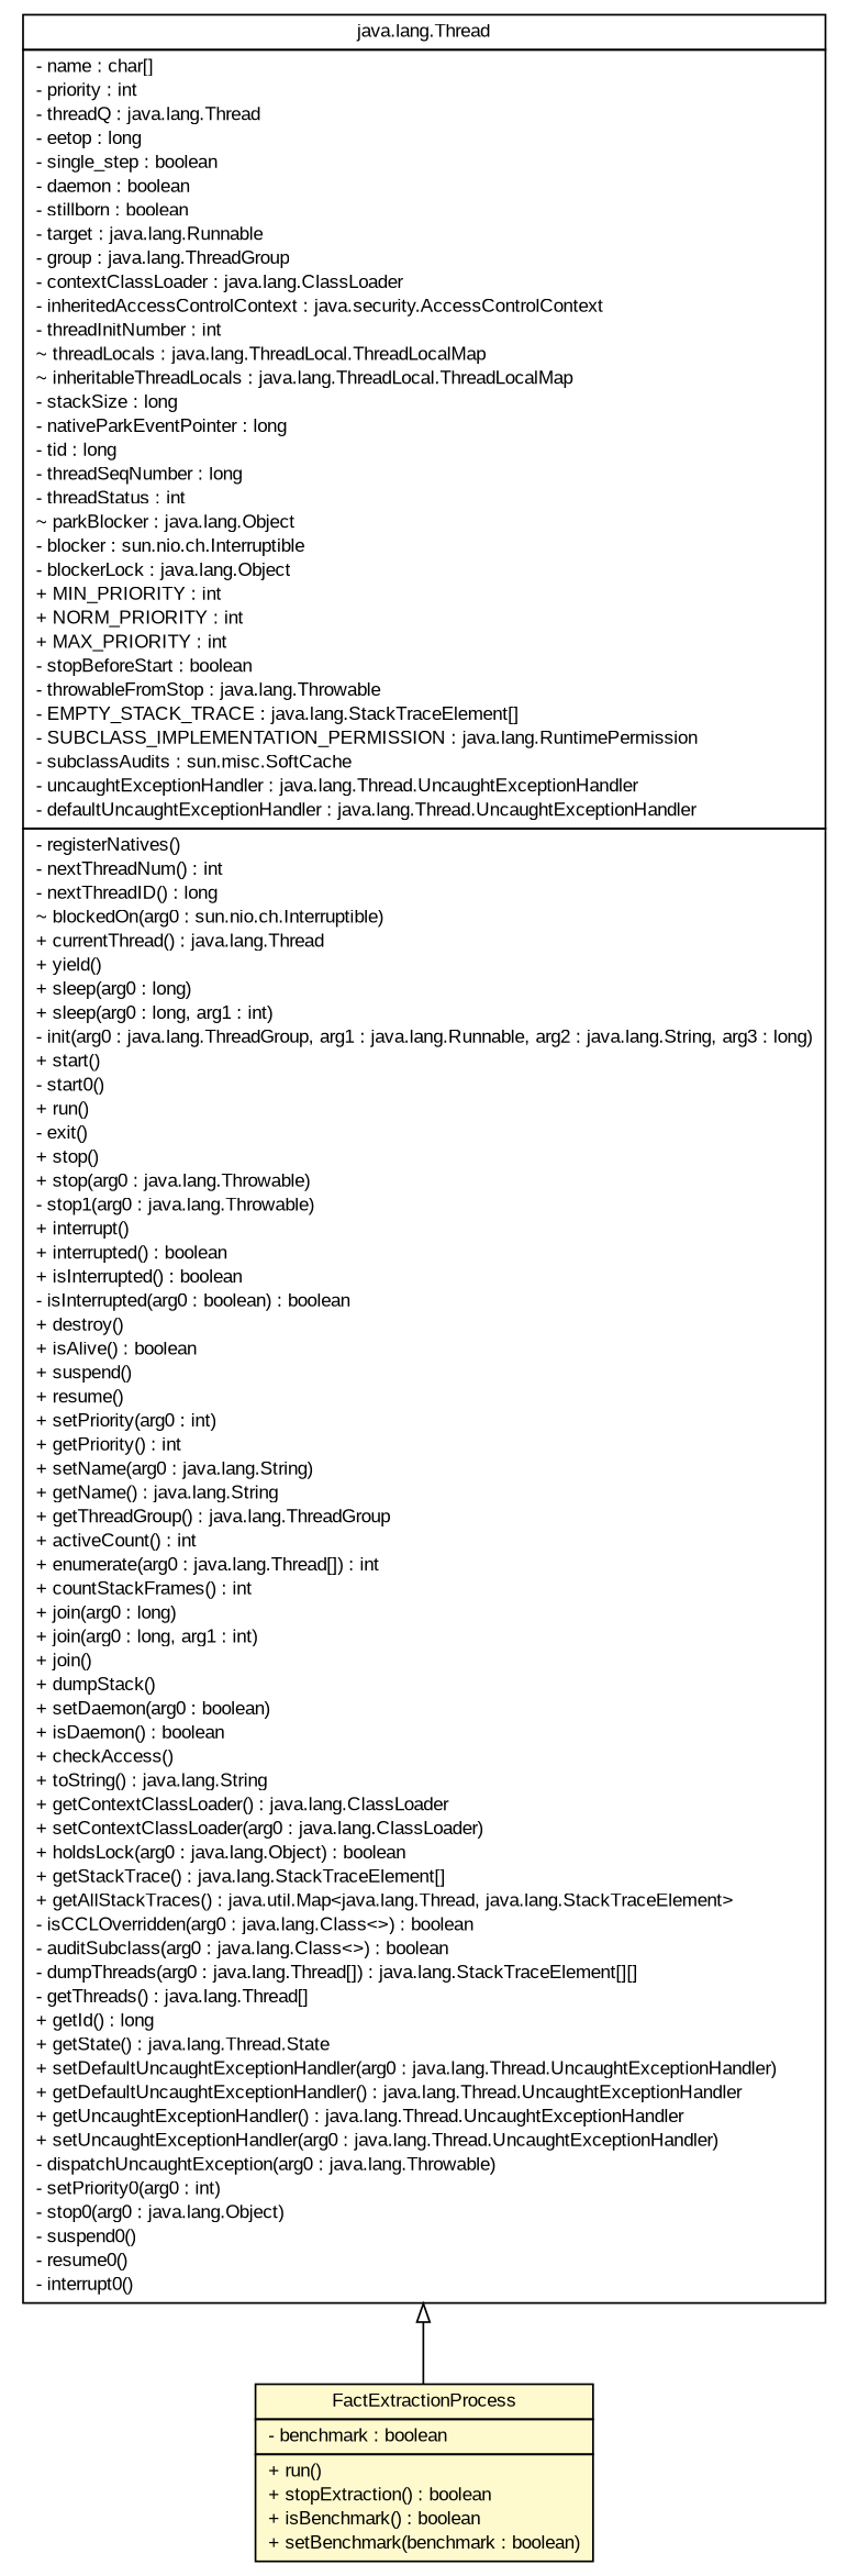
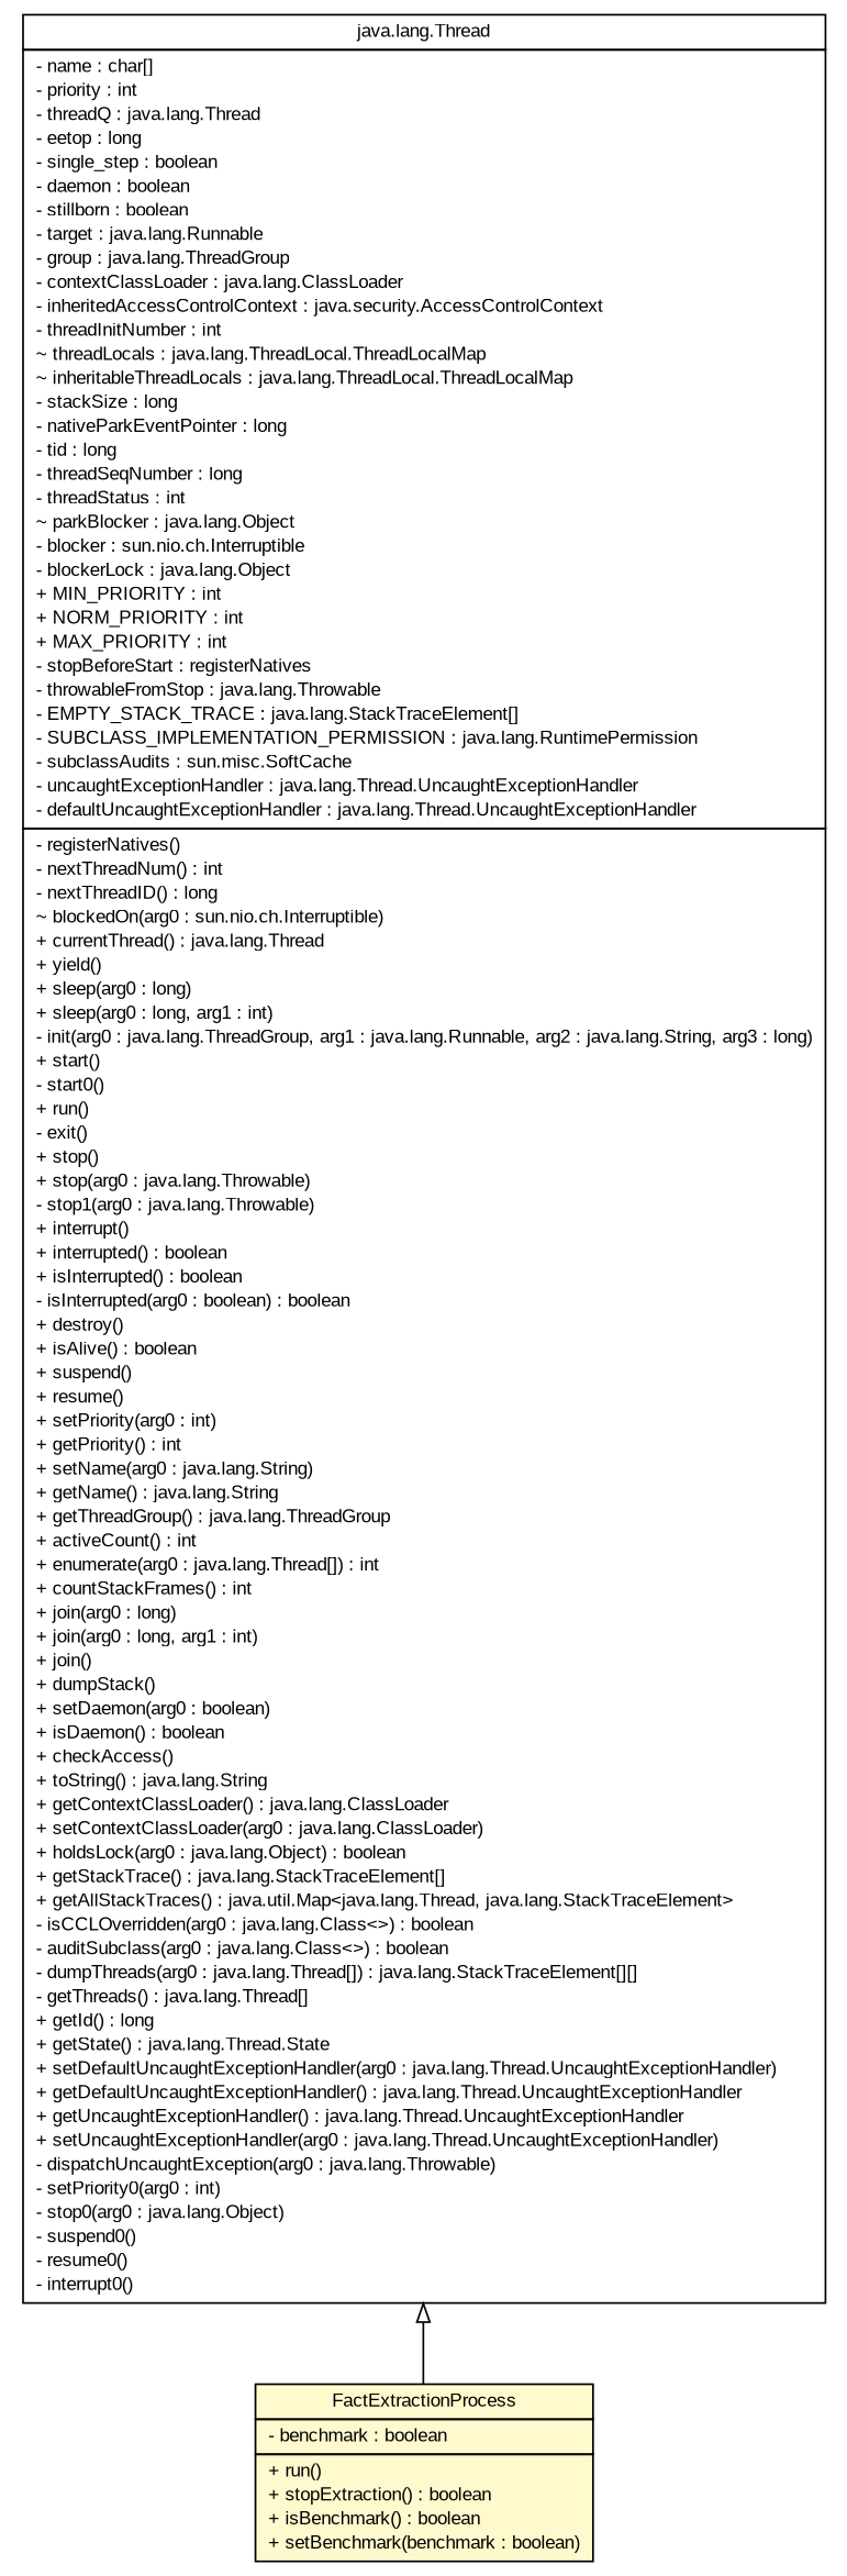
  digraph {
    nodesep=0.25
    ranksep=0.5
    node [fontcolor=black fontname=arial fontsize=10.0 shape=plaintext]
    n1 [label=<<table title="tud.iir.extraction.fact.FactExtractionProcess" border="0" cellborder="1" cellspacing="0" cellpadding="2" port="p" bgcolor="lemonChiffon" href="./FactExtractionProcess.html"> 		<tr><td><table border="0" cellspacing="0" cellpadding="1"> <tr><td align="center" balign="center"> FactExtractionProcess </td></tr> 		</table></td></tr> 		<tr><td><table border="0" cellspacing="0" cellpadding="1"> <tr><td align="left" balign="left"> - benchmark : boolean </td></tr> 		</table></td></tr> 		<tr><td><table border="0" cellspacing="0" cellpadding="1"> <tr><td align="left" balign="left"> + run() </td></tr> <tr><td align="left" balign="left"> + stopExtraction() : boolean </td></tr> <tr><td align="left" balign="left"> + isBenchmark() : boolean </td></tr> <tr><td align="left" balign="left"> + setBenchmark(benchmark : boolean) </td></tr> 		</table></td></tr> 		</table>>]
-   n2 [label=<<table title="java.lang.Thread" border="0" cellborder="1" cellspacing="0" cellpadding="2" port="p" href="http://java.sun.com/j2se/1.4.2/docs/api/java/lang/Thread.html"> 		<tr><td><table border="0" cellspacing="0" cellpadding="1"> <tr><td align="center" balign="center"> java.lang.Thread </td></tr> 		</table></td></tr> 		<tr><td><table border="0" cellspacing="0" cellpadding="1"> <tr><td align="left" balign="left"> - name : char[] </td></tr> <tr><td align="left" balign="left"> - priority : int </td></tr> <tr><td align="left" balign="left"> - threadQ : java.lang.Thread </td></tr> <tr><td align="left" balign="left"> - eetop : long </td></tr> <tr><td align="left" balign="left"> - single_step : boolean </td></tr> <tr><td align="left" balign="left"> - daemon : boolean </td></tr> <tr><td align="left" balign="left"> - stillborn : boolean </td></tr> <tr><td align="left" balign="left"> - target : java.lang.Runnable </td></tr> <tr><td align="left" balign="left"> - group : java.lang.ThreadGroup </td></tr> <tr><td align="left" balign="left"> - contextClassLoader : java.lang.ClassLoader </td></tr> <tr><td align="left" balign="left"> - inheritedAccessControlContext : java.security.AccessControlContext </td></tr> <tr><td align="left" balign="left"> - threadInitNumber : int </td></tr> <tr><td align="left" balign="left"> ~ threadLocals : java.lang.ThreadLocal.ThreadLocalMap </td></tr> <tr><td align="left" balign="left"> ~ inheritableThreadLocals : java.lang.ThreadLocal.ThreadLocalMap </td></tr> <tr><td align="left" balign="left"> - stackSize : long </td></tr> <tr><td align="left" balign="left"> - nativeParkEventPointer : long </td></tr> <tr><td align="left" balign="left"> - tid : long </td></tr> <tr><td align="left" balign="left"> - threadSeqNumber : long </td></tr> <tr><td align="left" balign="left"> - threadStatus : int </td></tr> <tr><td align="left" balign="left"> ~ parkBlocker : java.lang.Object </td></tr> <tr><td align="left" balign="left"> - blocker : sun.nio.ch.Interruptible </td></tr> <tr><td align="left" balign="left"> - blockerLock : java.lang.Object </td></tr> <tr><td align="left" balign="left"> + MIN_PRIORITY : int </td></tr> <tr><td align="left" balign="left"> + NORM_PRIORITY : int </td></tr> <tr><td align="left" balign="left"> + MAX_PRIORITY : int </td></tr> <tr><td align="left" balign="left"> - stopBeforeStart : boolean </td></tr> <tr><td align="left" balign="left"> - throwableFromStop : java.lang.Throwable </td></tr> <tr><td align="left" balign="left"> - EMPTY_STACK_TRACE : java.lang.StackTraceElement[] </td></tr> <tr><td align="left" balign="left"> - SUBCLASS_IMPLEMENTATION_PERMISSION : java.lang.RuntimePermission </td></tr> <tr><td align="left" balign="left"> - subclassAudits : sun.misc.SoftCache </td></tr> <tr><td align="left" balign="left"> - uncaughtExceptionHandler : java.lang.Thread.UncaughtExceptionHandler </td></tr> <tr><td align="left" balign="left"> - defaultUncaughtExceptionHandler : java.lang.Thread.UncaughtExceptionHandler </td></tr> 		</table></td></tr> 		<tr><td><table border="0" cellspacing="0" cellpadding="1"> <tr><td align="left" balign="left"> - registerNatives() </td></tr> <tr><td align="left" balign="left"> - nextThreadNum() : int </td></tr> <tr><td align="left" balign="left"> - nextThreadID() : long </td></tr> <tr><td align="left" balign="left"> ~ blockedOn(arg0 : sun.nio.ch.Interruptible) </td></tr> <tr><td align="left" balign="left"> + currentThread() : java.lang.Thread </td></tr> <tr><td align="left" balign="left"> + yield() </td></tr> <tr><td align="left" balign="left"> + sleep(arg0 : long) </td></tr> <tr><td align="left" balign="left"> + sleep(arg0 : long, arg1 : int) </td></tr> <tr><td align="left" balign="left"> - init(arg0 : java.lang.ThreadGroup, arg1 : java.lang.Runnable, arg2 : java.lang.String, arg3 : long) </td></tr> <tr><td align="left" balign="left"> + start() </td></tr> <tr><td align="left" balign="left"> - start0() </td></tr> <tr><td align="left" balign="left"> + run() </td></tr> <tr><td align="left" balign="left"> - exit() </td></tr> <tr><td align="left" balign="left"> + stop() </td></tr> <tr><td align="left" balign="left"> + stop(arg0 : java.lang.Throwable) </td></tr> <tr><td align="left" balign="left"> - stop1(arg0 : java.lang.Throwable) </td></tr> <tr><td align="left" balign="left"> + interrupt() </td></tr> <tr><td align="left" balign="left"> + interrupted() : boolean </td></tr> <tr><td align="left" balign="left"> + isInterrupted() : boolean </td></tr> <tr><td align="left" balign="left"> - isInterrupted(arg0 : boolean) : boolean </td></tr> <tr><td align="left" balign="left"> + destroy() </td></tr> <tr><td align="left" balign="left"> + isAlive() : boolean </td></tr> <tr><td align="left" balign="left"> + suspend() </td></tr> <tr><td align="left" balign="left"> + resume() </td></tr> <tr><td align="left" balign="left"> + setPriority(arg0 : int) </td></tr> <tr><td align="left" balign="left"> + getPriority() : int </td></tr> <tr><td align="left" balign="left"> + setName(arg0 : java.lang.String) </td></tr> <tr><td align="left" balign="left"> + getName() : java.lang.String </td></tr> <tr><td align="left" balign="left"> + getThreadGroup() : java.lang.ThreadGroup </td></tr> <tr><td align="left" balign="left"> + activeCount() : int </td></tr> <tr><td align="left" balign="left"> + enumerate(arg0 : java.lang.Thread[]) : int </td></tr> <tr><td align="left" balign="left"> + countStackFrames() : int </td></tr> <tr><td align="left" balign="left"> + join(arg0 : long) </td></tr> <tr><td align="left" balign="left"> + join(arg0 : long, arg1 : int) </td></tr> <tr><td align="left" balign="left"> + join() </td></tr> <tr><td align="left" balign="left"> + dumpStack() </td></tr> <tr><td align="left" balign="left"> + setDaemon(arg0 : boolean) </td></tr> <tr><td align="left" balign="left"> + isDaemon() : boolean </td></tr> <tr><td align="left" balign="left"> + checkAccess() </td></tr> <tr><td align="left" balign="left"> + toString() : java.lang.String </td></tr> <tr><td align="left" balign="left"> + getContextClassLoader() : java.lang.ClassLoader </td></tr> <tr><td align="left" balign="left"> + setContextClassLoader(arg0 : java.lang.ClassLoader) </td></tr> <tr><td align="left" balign="left"> + holdsLock(arg0 : java.lang.Object) : boolean </td></tr> <tr><td align="left" balign="left"> + getStackTrace() : java.lang.StackTraceElement[] </td></tr> <tr><td align="left" balign="left"> + getAllStackTraces() : java.util.Map&lt;java.lang.Thread, java.lang.StackTraceElement&gt; </td></tr> <tr><td align="left" balign="left"> - isCCLOverridden(arg0 : java.lang.Class&lt;&gt;) : boolean </td></tr> <tr><td align="left" balign="left"> - auditSubclass(arg0 : java.lang.Class&lt;&gt;) : boolean </td></tr> <tr><td align="left" balign="left"> - dumpThreads(arg0 : java.lang.Thread[]) : java.lang.StackTraceElement[][] </td></tr> <tr><td align="left" balign="left"> - getThreads() : java.lang.Thread[] </td></tr> <tr><td align="left" balign="left"> + getId() : long </td></tr> <tr><td align="left" balign="left"> + getState() : java.lang.Thread.State </td></tr> <tr><td align="left" balign="left"> + setDefaultUncaughtExceptionHandler(arg0 : java.lang.Thread.UncaughtExceptionHandler) </td></tr> <tr><td align="left" balign="left"> + getDefaultUncaughtExceptionHandler() : java.lang.Thread.UncaughtExceptionHandler </td></tr> <tr><td align="left" balign="left"> + getUncaughtExceptionHandler() : java.lang.Thread.UncaughtExceptionHandler </td></tr> <tr><td align="left" balign="left"> + setUncaughtExceptionHandler(arg0 : java.lang.Thread.UncaughtExceptionHandler) </td></tr> <tr><td align="left" balign="left"> - dispatchUncaughtException(arg0 : java.lang.Throwable) </td></tr> <tr><td align="left" balign="left"> - setPriority0(arg0 : int) </td></tr> <tr><td align="left" balign="left"> - stop0(arg0 : java.lang.Object) </td></tr> <tr><td align="left" balign="left"> - suspend0() </td></tr> <tr><td align="left" balign="left"> - resume0() </td></tr> <tr><td align="left" balign="left"> - interrupt0() </td></tr> 		</table></td></tr> 		</table>>]
+   n2 [label=<<table title="java.lang.Thread" border="0" cellborder="1" cellspacing="0" cellpadding="2" port="p" href="http://java.sun.com/j2se/1.4.2/docs/api/java/lang/Thread.html"> 		<tr><td><table border="0" cellspacing="0" cellpadding="1"> <tr><td align="center" balign="center"> java.lang.Thread </td></tr> 		</table></td></tr> 		<tr><td><table border="0" cellspacing="0" cellpadding="1"> <tr><td align="left" balign="left"> - name : char[] </td></tr> <tr><td align="left" balign="left"> - priority : int </td></tr> <tr><td align="left" balign="left"> - threadQ : java.lang.Thread </td></tr> <tr><td align="left" balign="left"> - eetop : long </td></tr> <tr><td align="left" balign="left"> - single_step : boolean </td></tr> <tr><td align="left" balign="left"> - daemon : boolean </td></tr> <tr><td align="left" balign="left"> - stillborn : boolean </td></tr> <tr><td align="left" balign="left"> - target : java.lang.Runnable </td></tr> <tr><td align="left" balign="left"> - group : java.lang.ThreadGroup </td></tr> <tr><td align="left" balign="left"> - contextClassLoader : java.lang.ClassLoader </td></tr> <tr><td align="left" balign="left"> - inheritedAccessControlContext : java.security.AccessControlContext </td></tr> <tr><td align="left" balign="left"> - threadInitNumber : int </td></tr> <tr><td align="left" balign="left"> ~ threadLocals : java.lang.ThreadLocal.ThreadLocalMap </td></tr> <tr><td align="left" balign="left"> ~ inheritableThreadLocals : java.lang.ThreadLocal.ThreadLocalMap </td></tr> <tr><td align="left" balign="left"> - stackSize : long </td></tr> <tr><td align="left" balign="left"> - nativeParkEventPointer : long </td></tr> <tr><td align="left" balign="left"> - tid : long </td></tr> <tr><td align="left" balign="left"> - threadSeqNumber : long </td></tr> <tr><td align="left" balign="left"> - threadStatus : int </td></tr> <tr><td align="left" balign="left"> ~ parkBlocker : java.lang.Object </td></tr> <tr><td align="left" balign="left"> - blocker : sun.nio.ch.Interruptible </td></tr> <tr><td align="left" balign="left"> - blockerLock : java.lang.Object </td></tr> <tr><td align="left" balign="left"> + MIN_PRIORITY : int </td></tr> <tr><td align="left" balign="left"> + NORM_PRIORITY : int </td></tr> <tr><td align="left" balign="left"> + MAX_PRIORITY : int </td></tr> <tr><td align="left" balign="left"> - stopBeforeStart : registerNatives </td></tr> <tr><td align="left" balign="left"> - throwableFromStop : java.lang.Throwable </td></tr> <tr><td align="left" balign="left"> - EMPTY_STACK_TRACE : java.lang.StackTraceElement[] </td></tr> <tr><td align="left" balign="left"> - SUBCLASS_IMPLEMENTATION_PERMISSION : java.lang.RuntimePermission </td></tr> <tr><td align="left" balign="left"> - subclassAudits : sun.misc.SoftCache </td></tr> <tr><td align="left" balign="left"> - uncaughtExceptionHandler : java.lang.Thread.UncaughtExceptionHandler </td></tr> <tr><td align="left" balign="left"> - defaultUncaughtExceptionHandler : java.lang.Thread.UncaughtExceptionHandler </td></tr> 		</table></td></tr> 		<tr><td><table border="0" cellspacing="0" cellpadding="1"> <tr><td align="left" balign="left"> - registerNatives() </td></tr> <tr><td align="left" balign="left"> - nextThreadNum() : int </td></tr> <tr><td align="left" balign="left"> - nextThreadID() : long </td></tr> <tr><td align="left" balign="left"> ~ blockedOn(arg0 : sun.nio.ch.Interruptible) </td></tr> <tr><td align="left" balign="left"> + currentThread() : java.lang.Thread </td></tr> <tr><td align="left" balign="left"> + yield() </td></tr> <tr><td align="left" balign="left"> + sleep(arg0 : long) </td></tr> <tr><td align="left" balign="left"> + sleep(arg0 : long, arg1 : int) </td></tr> <tr><td align="left" balign="left"> - init(arg0 : java.lang.ThreadGroup, arg1 : java.lang.Runnable, arg2 : java.lang.String, arg3 : long) </td></tr> <tr><td align="left" balign="left"> + start() </td></tr> <tr><td align="left" balign="left"> - start0() </td></tr> <tr><td align="left" balign="left"> + run() </td></tr> <tr><td align="left" balign="left"> - exit() </td></tr> <tr><td align="left" balign="left"> + stop() </td></tr> <tr><td align="left" balign="left"> + stop(arg0 : java.lang.Throwable) </td></tr> <tr><td align="left" balign="left"> - stop1(arg0 : java.lang.Throwable) </td></tr> <tr><td align="left" balign="left"> + interrupt() </td></tr> <tr><td align="left" balign="left"> + interrupted() : boolean </td></tr> <tr><td align="left" balign="left"> + isInterrupted() : boolean </td></tr> <tr><td align="left" balign="left"> - isInterrupted(arg0 : boolean) : boolean </td></tr> <tr><td align="left" balign="left"> + destroy() </td></tr> <tr><td align="left" balign="left"> + isAlive() : boolean </td></tr> <tr><td align="left" balign="left"> + suspend() </td></tr> <tr><td align="left" balign="left"> + resume() </td></tr> <tr><td align="left" balign="left"> + setPriority(arg0 : int) </td></tr> <tr><td align="left" balign="left"> + getPriority() : int </td></tr> <tr><td align="left" balign="left"> + setName(arg0 : java.lang.String) </td></tr> <tr><td align="left" balign="left"> + getName() : java.lang.String </td></tr> <tr><td align="left" balign="left"> + getThreadGroup() : java.lang.ThreadGroup </td></tr> <tr><td align="left" balign="left"> + activeCount() : int </td></tr> <tr><td align="left" balign="left"> + enumerate(arg0 : java.lang.Thread[]) : int </td></tr> <tr><td align="left" balign="left"> + countStackFrames() : int </td></tr> <tr><td align="left" balign="left"> + join(arg0 : long) </td></tr> <tr><td align="left" balign="left"> + join(arg0 : long, arg1 : int) </td></tr> <tr><td align="left" balign="left"> + join() </td></tr> <tr><td align="left" balign="left"> + dumpStack() </td></tr> <tr><td align="left" balign="left"> + setDaemon(arg0 : boolean) </td></tr> <tr><td align="left" balign="left"> + isDaemon() : boolean </td></tr> <tr><td align="left" balign="left"> + checkAccess() </td></tr> <tr><td align="left" balign="left"> + toString() : java.lang.String </td></tr> <tr><td align="left" balign="left"> + getContextClassLoader() : java.lang.ClassLoader </td></tr> <tr><td align="left" balign="left"> + setContextClassLoader(arg0 : java.lang.ClassLoader) </td></tr> <tr><td align="left" balign="left"> + holdsLock(arg0 : java.lang.Object) : boolean </td></tr> <tr><td align="left" balign="left"> + getStackTrace() : java.lang.StackTraceElement[] </td></tr> <tr><td align="left" balign="left"> + getAllStackTraces() : java.util.Map&lt;java.lang.Thread, java.lang.StackTraceElement&gt; </td></tr> <tr><td align="left" balign="left"> - isCCLOverridden(arg0 : java.lang.Class&lt;&gt;) : boolean </td></tr> <tr><td align="left" balign="left"> - auditSubclass(arg0 : java.lang.Class&lt;&gt;) : boolean </td></tr> <tr><td align="left" balign="left"> - dumpThreads(arg0 : java.lang.Thread[]) : java.lang.StackTraceElement[][] </td></tr> <tr><td align="left" balign="left"> - getThreads() : java.lang.Thread[] </td></tr> <tr><td align="left" balign="left"> + getId() : long </td></tr> <tr><td align="left" balign="left"> + getState() : java.lang.Thread.State </td></tr> <tr><td align="left" balign="left"> + setDefaultUncaughtExceptionHandler(arg0 : java.lang.Thread.UncaughtExceptionHandler) </td></tr> <tr><td align="left" balign="left"> + getDefaultUncaughtExceptionHandler() : java.lang.Thread.UncaughtExceptionHandler </td></tr> <tr><td align="left" balign="left"> + getUncaughtExceptionHandler() : java.lang.Thread.UncaughtExceptionHandler </td></tr> <tr><td align="left" balign="left"> + setUncaughtExceptionHandler(arg0 : java.lang.Thread.UncaughtExceptionHandler) </td></tr> <tr><td align="left" balign="left"> - dispatchUncaughtException(arg0 : java.lang.Throwable) </td></tr> <tr><td align="left" balign="left"> - setPriority0(arg0 : int) </td></tr> <tr><td align="left" balign="left"> - stop0(arg0 : java.lang.Object) </td></tr> <tr><td align="left" balign="left"> - suspend0() </td></tr> <tr><td align="left" balign="left"> - resume0() </td></tr> <tr><td align="left" balign="left"> - interrupt0() </td></tr> 		</table></td></tr> 		</table>>]
    n2 -> n1 [arrowtail=empty dir=back fontname=arial fontsize=10 headport=p labelfontname=arial labelfontsize=10 tailport=p]
  }
